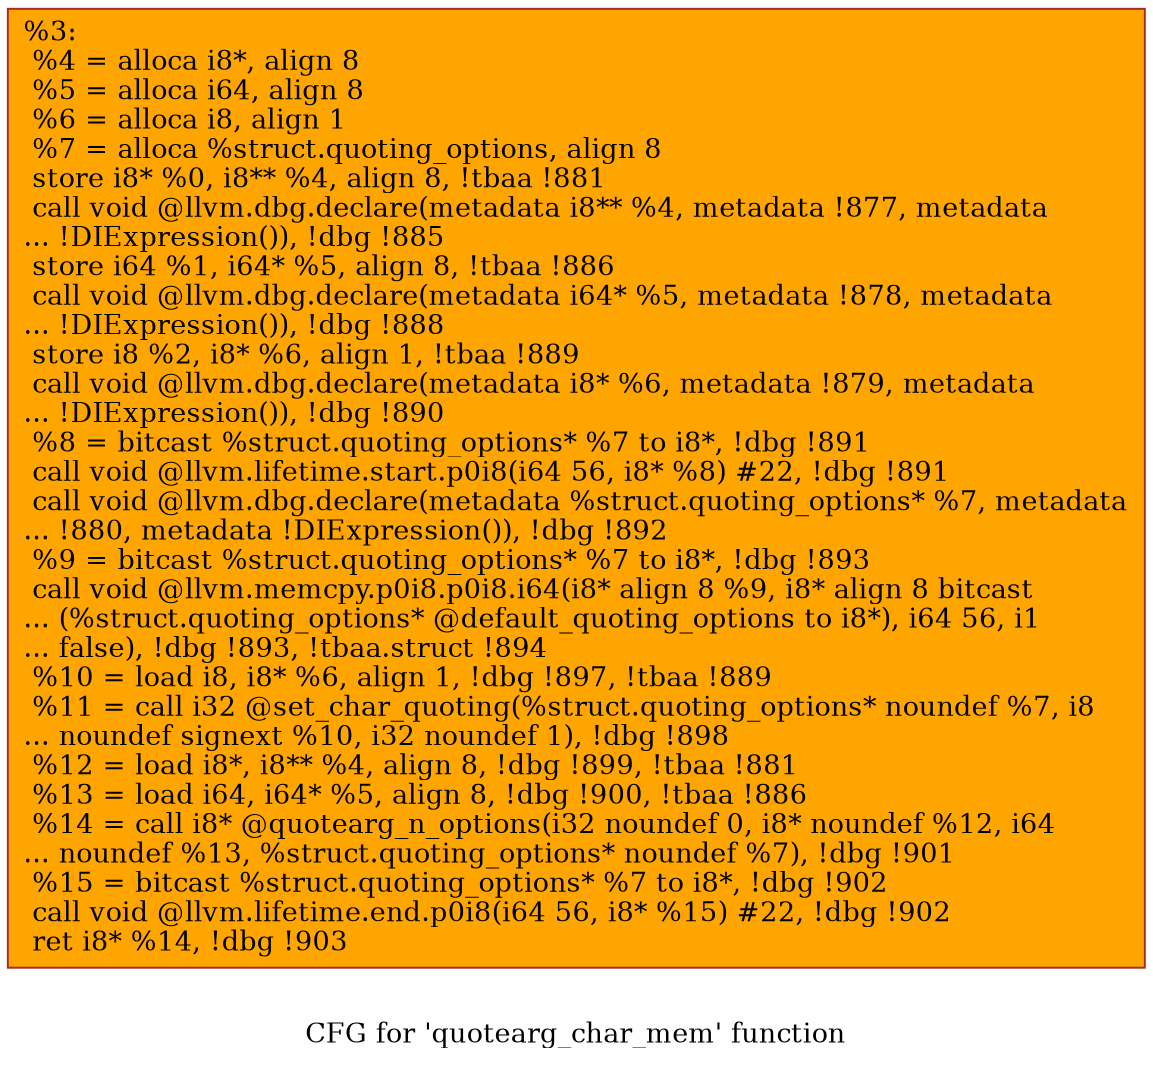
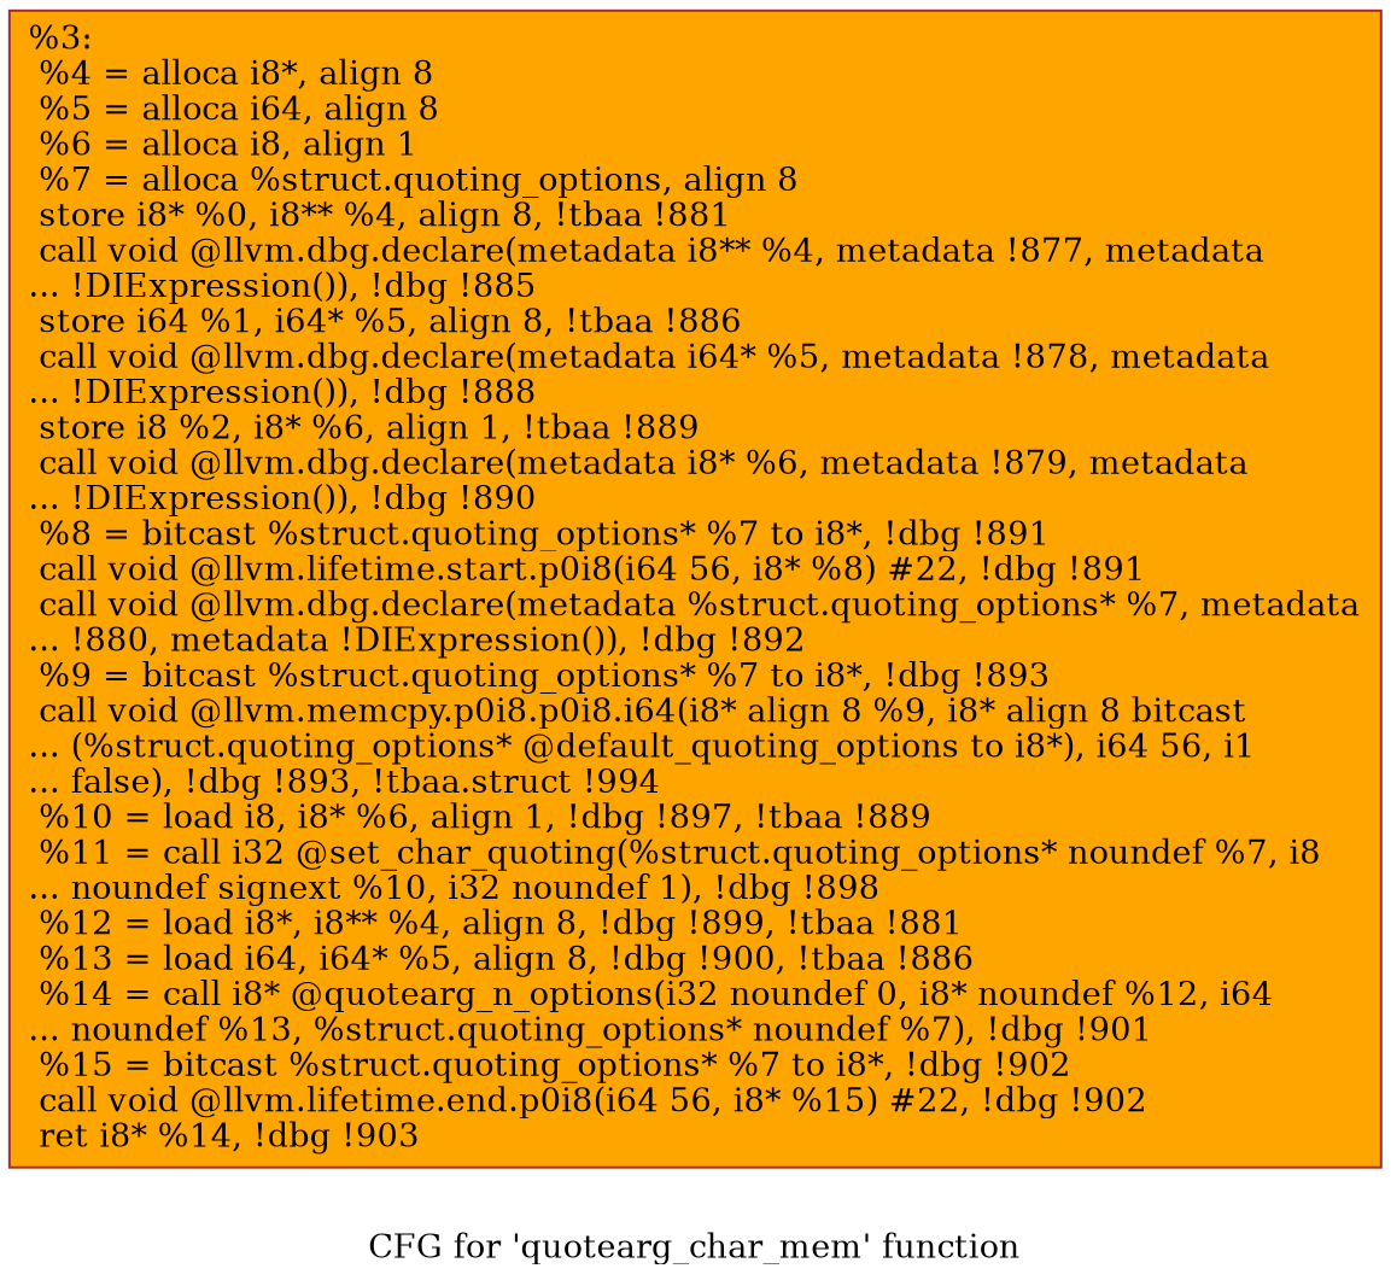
  digraph {
    label="CFG for 'quotearg_char_mem' function"
-   n1 [color=brown fillcolor=orange label="{%3:\l  %4 = alloca i8*, align 8\l  %5 = alloca i64, align 8\l  %6 = alloca i8, align 1\l  %7 = alloca %struct.quoting_options, align 8\l  store i8* %0, i8** %4, align 8, !tbaa !881\l  call void @llvm.dbg.declare(metadata i8** %4, metadata !877, metadata\l... !DIExpression()), !dbg !885\l  store i64 %1, i64* %5, align 8, !tbaa !886\l  call void @llvm.dbg.declare(metadata i64* %5, metadata !878, metadata\l... !DIExpression()), !dbg !888\l  store i8 %2, i8* %6, align 1, !tbaa !889\l  call void @llvm.dbg.declare(metadata i8* %6, metadata !879, metadata\l... !DIExpression()), !dbg !890\l  %8 = bitcast %struct.quoting_options* %7 to i8*, !dbg !891\l  call void @llvm.lifetime.start.p0i8(i64 56, i8* %8) #22, !dbg !891\l  call void @llvm.dbg.declare(metadata %struct.quoting_options* %7, metadata\l... !880, metadata !DIExpression()), !dbg !892\l  %9 = bitcast %struct.quoting_options* %7 to i8*, !dbg !893\l  call void @llvm.memcpy.p0i8.p0i8.i64(i8* align 8 %9, i8* align 8 bitcast\l... (%struct.quoting_options* @default_quoting_options to i8*), i64 56, i1\l... false), !dbg !893, !tbaa.struct !894\l  %10 = load i8, i8* %6, align 1, !dbg !897, !tbaa !889\l  %11 = call i32 @set_char_quoting(%struct.quoting_options* noundef %7, i8\l... noundef signext %10, i32 noundef 1), !dbg !898\l  %12 = load i8*, i8** %4, align 8, !dbg !899, !tbaa !881\l  %13 = load i64, i64* %5, align 8, !dbg !900, !tbaa !886\l  %14 = call i8* @quotearg_n_options(i32 noundef 0, i8* noundef %12, i64\l... noundef %13, %struct.quoting_options* noundef %7), !dbg !901\l  %15 = bitcast %struct.quoting_options* %7 to i8*, !dbg !902\l  call void @llvm.lifetime.end.p0i8(i64 56, i8* %15) #22, !dbg !902\l  ret i8* %14, !dbg !903\l}" shape=record style=filled]
+   n1 [color=brown fillcolor=orange label="{%3:\l  %4 = alloca i8*, align 8\l  %5 = alloca i64, align 8\l  %6 = alloca i8, align 1\l  %7 = alloca %struct.quoting_options, align 8\l  store i8* %0, i8** %4, align 8, !tbaa !881\l  call void @llvm.dbg.declare(metadata i8** %4, metadata !877, metadata\l... !DIExpression()), !dbg !885\l  store i64 %1, i64* %5, align 8, !tbaa !886\l  call void @llvm.dbg.declare(metadata i64* %5, metadata !878, metadata\l... !DIExpression()), !dbg !888\l  store i8 %2, i8* %6, align 1, !tbaa !889\l  call void @llvm.dbg.declare(metadata i8* %6, metadata !879, metadata\l... !DIExpression()), !dbg !890\l  %8 = bitcast %struct.quoting_options* %7 to i8*, !dbg !891\l  call void @llvm.lifetime.start.p0i8(i64 56, i8* %8) #22, !dbg !891\l  call void @llvm.dbg.declare(metadata %struct.quoting_options* %7, metadata\l... !880, metadata !DIExpression()), !dbg !892\l  %9 = bitcast %struct.quoting_options* %7 to i8*, !dbg !893\l  call void @llvm.memcpy.p0i8.p0i8.i64(i8* align 8 %9, i8* align 8 bitcast\l... (%struct.quoting_options* @default_quoting_options to i8*), i64 56, i1\l... false), !dbg !893, !tbaa.struct !994\l  %10 = load i8, i8* %6, align 1, !dbg !897, !tbaa !889\l  %11 = call i32 @set_char_quoting(%struct.quoting_options* noundef %7, i8\l... noundef signext %10, i32 noundef 1), !dbg !898\l  %12 = load i8*, i8** %4, align 8, !dbg !899, !tbaa !881\l  %13 = load i64, i64* %5, align 8, !dbg !900, !tbaa !886\l  %14 = call i8* @quotearg_n_options(i32 noundef 0, i8* noundef %12, i64\l... noundef %13, %struct.quoting_options* noundef %7), !dbg !901\l  %15 = bitcast %struct.quoting_options* %7 to i8*, !dbg !902\l  call void @llvm.lifetime.end.p0i8(i64 56, i8* %15) #22, !dbg !902\l  ret i8* %14, !dbg !903\l}" shape=record style=filled]
  }
